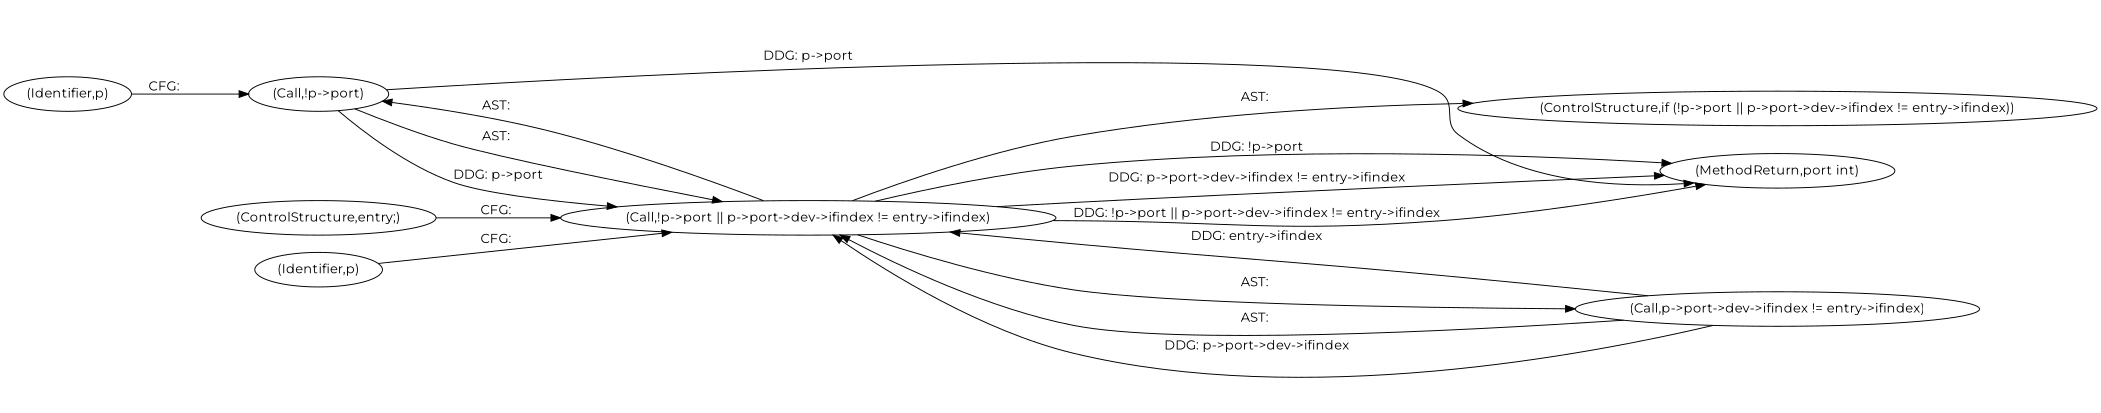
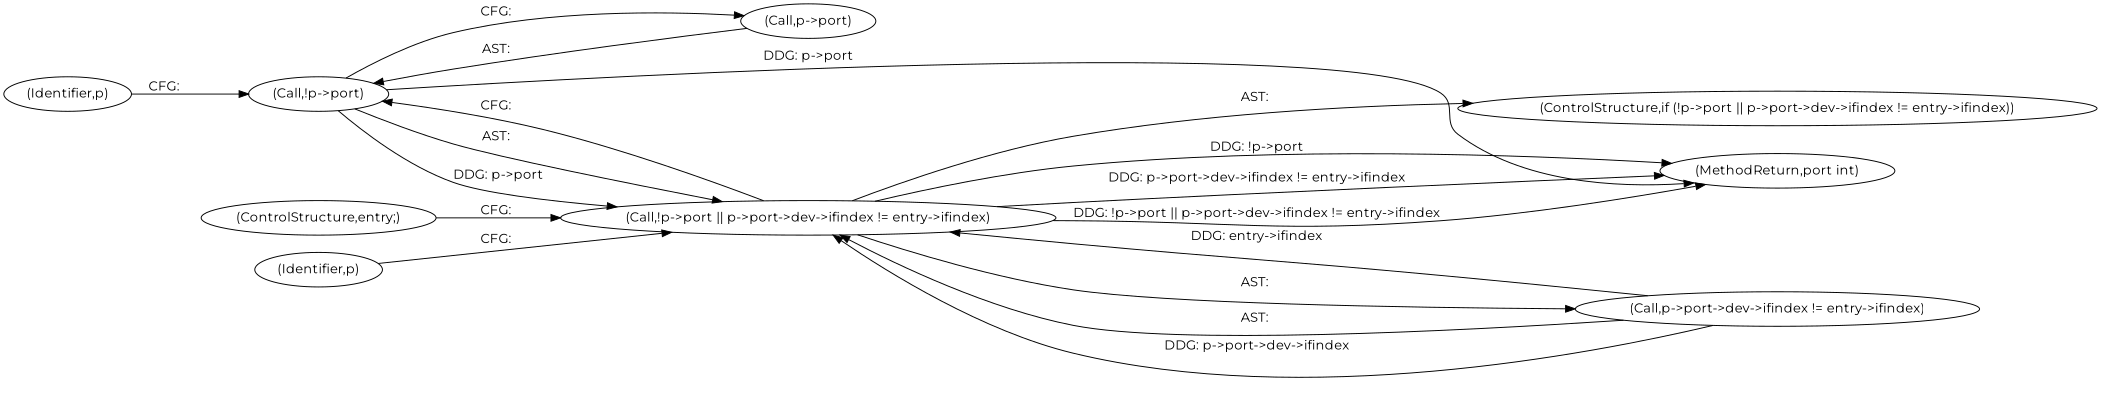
  digraph {
    fontname=Montserrat
    rankdir=LR
    node [fontname=Montserrat]
    edge [fontname=Montserrat]
    n1 [label="(Call,!p->port)"]
    n2 [label="(Call,!p->port || p->port->dev->ifindex != entry->ifindex)"]
    n3 [label="(MethodReturn,port int)"]
+   n4 [label="(Call,p->port)"]
    n5 [label="(Call,p->port->dev->ifindex != entry->ifindex)"]
    n6 [label="(ControlStructure,if (!p->port || p->port->dev->ifindex != entry->ifindex))"]
    n7 [label="(ControlStructure,entry;)"]
    n8 [label="(Identifier,p)"]
    n9 [label="(Identifier,p)"]
    n1 -> n2 [label="AST: "]
    n1 -> n2 [label="DDG: p->port"]
    n1 -> n3 [label="DDG: p->port"]
-   n2 -> n1 [label="AST: "]
+   n1 -> n4 [label="CFG: "]
+   n2 -> n1 [label="CFG: "]
    n2 -> n3 [label="DDG: !p->port"]
    n2 -> n3 [label="DDG: p->port->dev->ifindex != entry->ifindex"]
    n2 -> n3 [label="DDG: !p->port || p->port->dev->ifindex != entry->ifindex"]
    n2 -> n5 [label="AST: "]
    n2 -> n6 [label="AST: "]
+   n4 -> n1 [label="AST: "]
    n5 -> n2 [label="AST: "]
    n5 -> n2 [label="DDG: p->port->dev->ifindex"]
    n5 -> n2 [label="DDG: entry->ifindex"]
    n7 -> n2 [label="CFG: "]
    n8 -> n1 [label="CFG: "]
    n9 -> n2 [label="CFG: "]
  }
